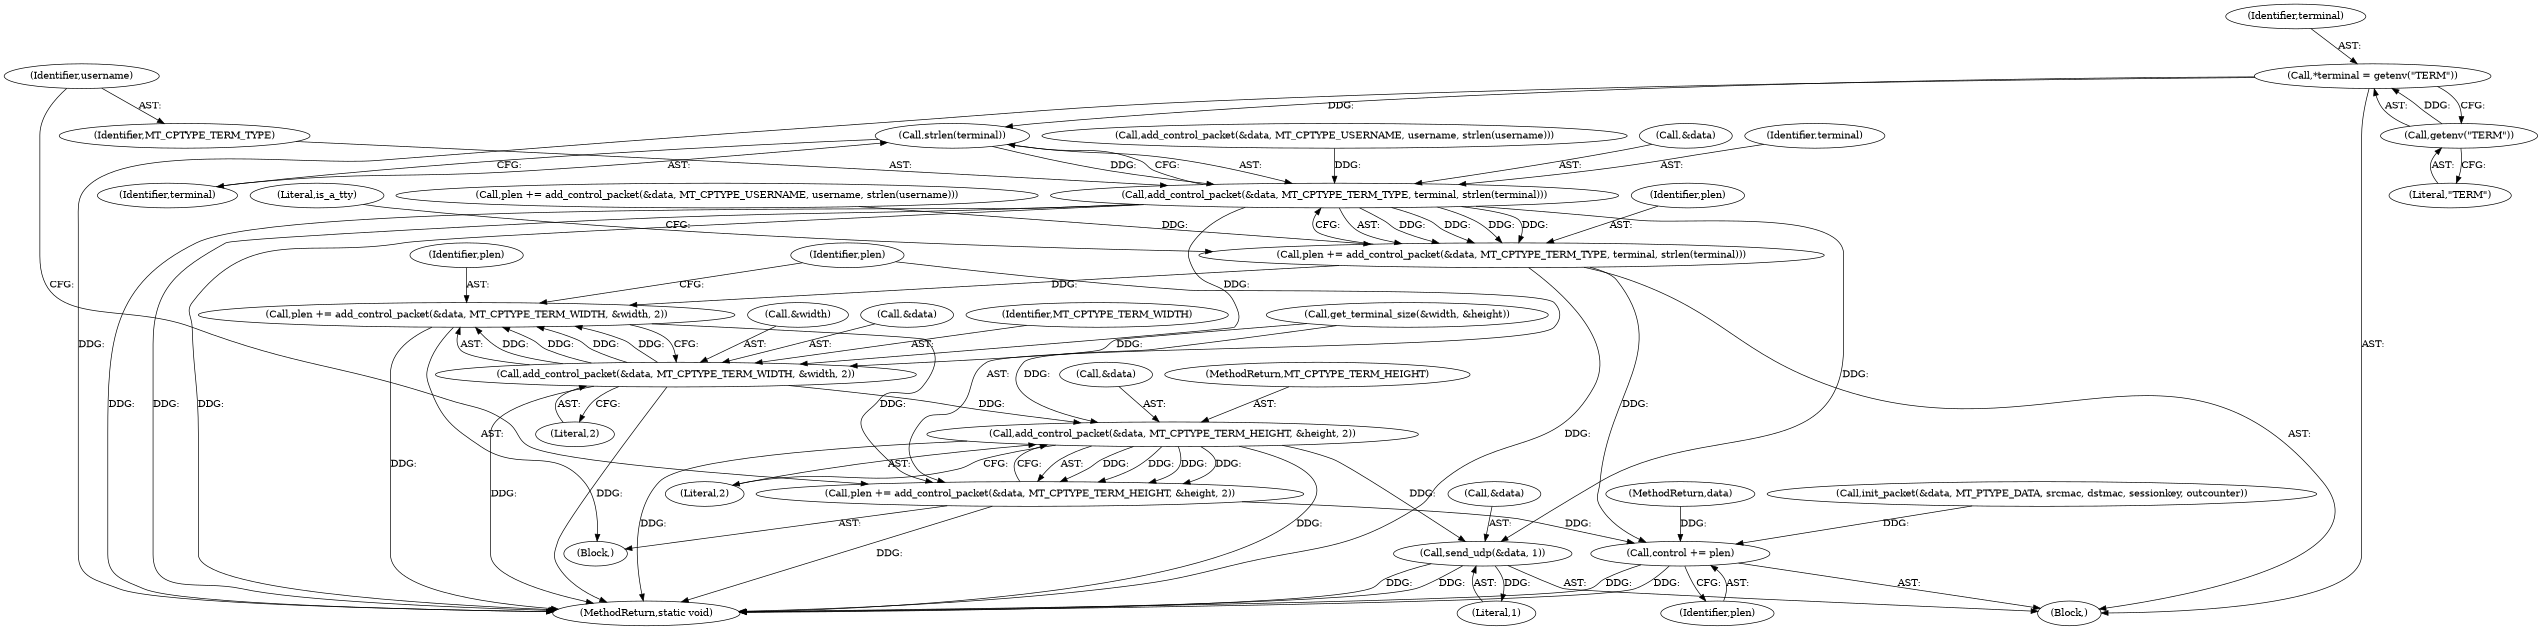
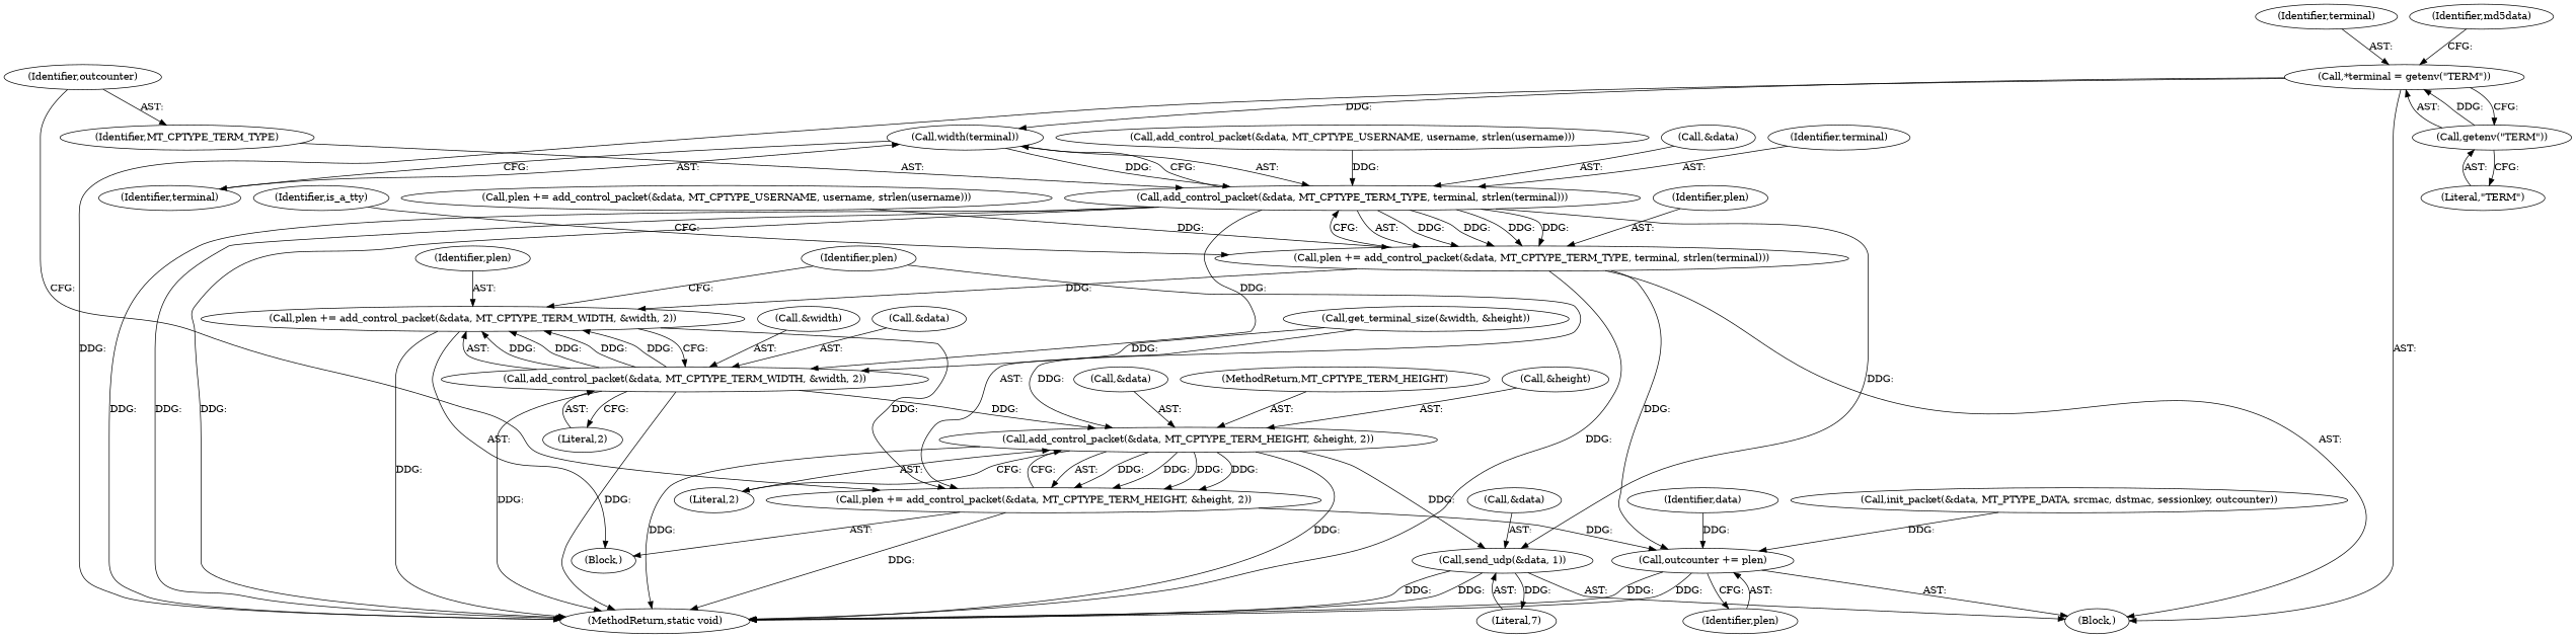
  digraph {
-   n1 [label="(Call,strlen(terminal))"]
+   n1 [label="(Call,width(terminal))"]
    n2 [label="(Call,add_control_packet(&data, MT_CPTYPE_TERM_TYPE, terminal, strlen(terminal)))"]
    n3 [label="(Identifier,terminal)"]
    n4 [label="(MethodReturn,static void)"]
    n5 [label="(Call,plen += add_control_packet(&data, MT_CPTYPE_TERM_TYPE, terminal, strlen(terminal)))"]
    n6 [label="(Call,add_control_packet(&data, MT_CPTYPE_TERM_WIDTH, &width, 2))"]
    n7 [label="(Call,send_udp(&data, 1))"]
    n8 [label="(Call,*terminal = getenv(\"TERM\"))"]
    n9 [label="(Call,getenv(\"TERM\"))"]
    n10 [label="(Block,)"]
    n11 [label="(Literal,\"TERM\")"]
    n12 [label="(Call,plen += add_control_packet(&data, MT_CPTYPE_TERM_WIDTH, &width, 2))"]
-   n13 [label="(Call,control += plen)"]
+   n13 [label="(Call,outcounter += plen)"]
    n14 [label="(Call,add_control_packet(&data, MT_CPTYPE_TERM_HEIGHT, &height, 2))"]
    n15 [label="(Literal,2)"]
-   n16 [label="(Literal,1)"]
+   n16 [label="(Literal,7)"]
    n17 [label="(Call,plen += add_control_packet(&data, MT_CPTYPE_TERM_HEIGHT, &height, 2))"]
    n18 [label="(Block,)"]
    n19 [label="(Identifier,plen)"]
    n20 [label="(Literal,2)"]
    n21 [label="(Identifier,plen)"]
    n22 [label="(Identifier,terminal)"]
    n23 [label="(Call,&data)"]
    n24 [label="(Call,&data)"]
    n25 [label="(Identifier,MT_CPTYPE_TERM_TYPE)"]
    n26 [label="(Identifier,plen)"]
    n27 [label="(MethodReturn,MT_CPTYPE_TERM_HEIGHT)"]
    n28 [label="(Call,add_control_packet(&data, MT_CPTYPE_USERNAME, username, strlen(username)))"]
    n29 [label="(Call,&width)"]
    n30 [label="(Identifier,plen)"]
-   n31 [label="(Literal,is_a_tty)"]
+   n31 [label="(Identifier,is_a_tty)"]
    n32 [label="(Call,get_terminal_size(&width, &height))"]
    n33 [label="(Call,&data)"]
-   n34 [label="(Identifier,username)"]
+   n34 [label="(Identifier,outcounter)"]
    n35 [label="(Identifier,terminal)"]
-   n36 [label="(MethodReturn,data)"]
+   n36 [label="(Identifier,data)"]
    n37 [label="(Call,init_packet(&data, MT_PTYPE_DATA, srcmac, dstmac, sessionkey, outcounter))"]
+   n38 [label="(Identifier,md5data)"]
    n39 [label="(Call,&data)"]
    n40 [label="(Call,plen += add_control_packet(&data, MT_CPTYPE_USERNAME, username, strlen(username)))"]
-   n41 [label="(Identifier,MT_CPTYPE_TERM_WIDTH)"]
+   n42 [label="(Call,&height)"]
    n1 -> n2 [label="AST: "]
    n1 -> n2 [label="DDG: "]
    n1 -> n3 [label="CFG: "]
    n2 -> n1 [label="CFG: "]
    n2 -> n4 [label="DDG: "]
    n2 -> n4 [label="DDG: "]
    n2 -> n4 [label="DDG: "]
    n2 -> n5 [label="AST: "]
    n2 -> n5 [label="DDG: "]
    n2 -> n5 [label="DDG: "]
    n2 -> n5 [label="DDG: "]
    n2 -> n5 [label="DDG: "]
    n2 -> n6 [label="DDG: "]
    n2 -> n7 [label="DDG: "]
    n3 -> n1 [label="AST: "]
    n5 -> n2 [label="CFG: "]
    n5 -> n4 [label="DDG: "]
    n5 -> n10 [label="AST: "]
    n5 -> n12 [label="DDG: "]
    n5 -> n13 [label="DDG: "]
    n6 -> n4 [label="DDG: "]
    n6 -> n4 [label="DDG: "]
    n6 -> n12 [label="AST: "]
    n6 -> n12 [label="DDG: "]
    n6 -> n12 [label="DDG: "]
    n6 -> n12 [label="DDG: "]
    n6 -> n12 [label="DDG: "]
    n6 -> n14 [label="DDG: "]
    n6 -> n15 [label="CFG: "]
    n7 -> n4 [label="DDG: "]
    n7 -> n4 [label="DDG: "]
    n7 -> n10 [label="AST: "]
    n7 -> n16 [label="DDG: "]
    n8 -> n1 [label="DDG: "]
    n8 -> n4 [label="DDG: "]
    n8 -> n9 [label="CFG: "]
    n8 -> n10 [label="AST: "]
    n9 -> n8 [label="AST: "]
    n9 -> n8 [label="DDG: "]
    n9 -> n11 [label="CFG: "]
    n11 -> n9 [label="AST: "]
    n12 -> n4 [label="DDG: "]
    n12 -> n6 [label="CFG: "]
    n12 -> n17 [label="DDG: "]
    n12 -> n18 [label="AST: "]
    n13 -> n4 [label="DDG: "]
    n13 -> n4 [label="DDG: "]
    n13 -> n10 [label="AST: "]
    n13 -> n19 [label="CFG: "]
    n14 -> n4 [label="DDG: "]
    n14 -> n4 [label="DDG: "]
    n14 -> n7 [label="DDG: "]
    n14 -> n17 [label="AST: "]
    n14 -> n17 [label="DDG: "]
    n14 -> n17 [label="DDG: "]
    n14 -> n17 [label="DDG: "]
    n14 -> n17 [label="DDG: "]
    n14 -> n20 [label="CFG: "]
    n15 -> n6 [label="AST: "]
    n16 -> n7 [label="AST: "]
    n17 -> n4 [label="DDG: "]
    n17 -> n13 [label="DDG: "]
    n17 -> n14 [label="CFG: "]
    n17 -> n18 [label="AST: "]
    n19 -> n13 [label="AST: "]
    n20 -> n14 [label="AST: "]
    n21 -> n12 [label="AST: "]
    n22 -> n2 [label="AST: "]
    n23 -> n14 [label="AST: "]
    n24 -> n6 [label="AST: "]
    n25 -> n2 [label="AST: "]
    n26 -> n5 [label="AST: "]
    n27 -> n14 [label="AST: "]
    n28 -> n2 [label="DDG: "]
    n29 -> n6 [label="AST: "]
    n30 -> n12 [label="CFG: "]
    n30 -> n17 [label="AST: "]
    n31 -> n5 [label="CFG: "]
    n32 -> n6 [label="DDG: "]
    n32 -> n14 [label="DDG: "]
    n33 -> n7 [label="AST: "]
    n34 -> n17 [label="CFG: "]
    n34 -> n25 [label="AST: "]
    n35 -> n8 [label="AST: "]
    n36 -> n13 [label="DDG: "]
    n37 -> n13 [label="DDG: "]
+   n38 -> n8 [label="CFG: "]
    n39 -> n2 [label="AST: "]
    n40 -> n5 [label="DDG: "]
-   n41 -> n6 [label="AST: "]
+   n42 -> n14 [label="AST: "]
  }
